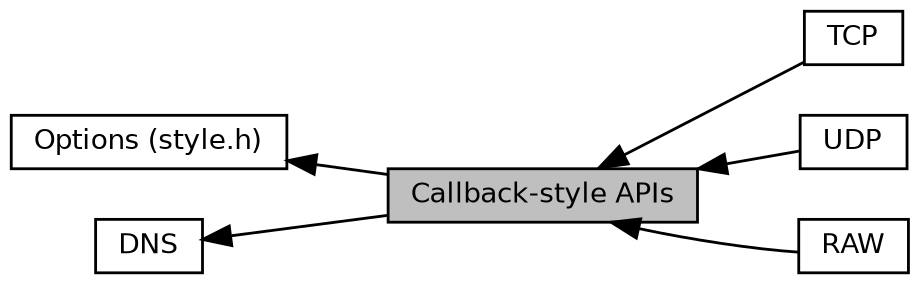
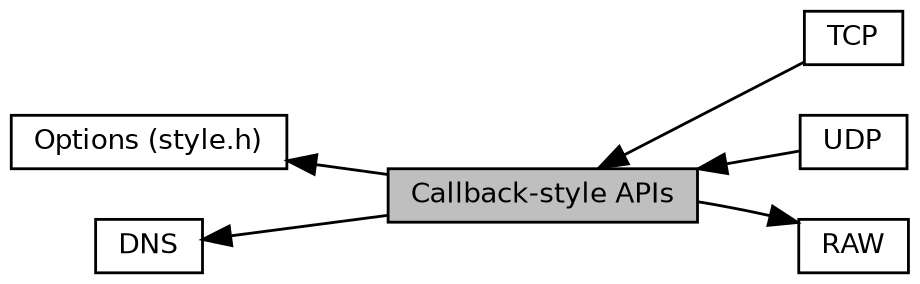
  digraph {
    rankdir=LR
    node [color=black fillcolor=white fontname=Helvetica fontsize=10 shape=box style=filled]
    edge [dir=back fontname=Helvetica fontsize=10 labelfontname=Helvetica labelfontsize=10 shape=plaintext style=solid]
    n1 [height=0.2 label=TCP width=0.4]
    n2 [height=0.2 label="Options (style.h)" width=0.4]
    n3 [fillcolor=grey75 fontcolor=black height=0.2 label="Callback-style APIs" width=0.4]
    n4 [height=0.2 label=UDP width=0.4]
    n5 [height=0.2 label=RAW width=0.4]
    n6 [height=0.2 label=DNS width=0.4]
    n2 -> n3
    n3 -> n1
    n3 -> n4
-   n3 -> n5
+   n5 -> n3
    n6 -> n3
  }
